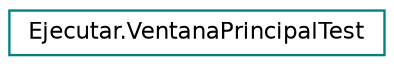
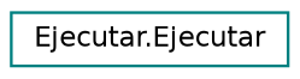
  digraph {
    rankdir=LR
-   n1 [color=teal fillcolor=white fontname=Helvetica fontsize=10 height=0.2 label="Ejecutar.VentanaPrincipalTest" shape=record style=filled width=0.4]
+   n1 [color=teal fillcolor=white fontname=Helvetica fontsize=10 height=0.2 label="Ejecutar.Ejecutar" shape=record style=filled width=0.4]
  }
